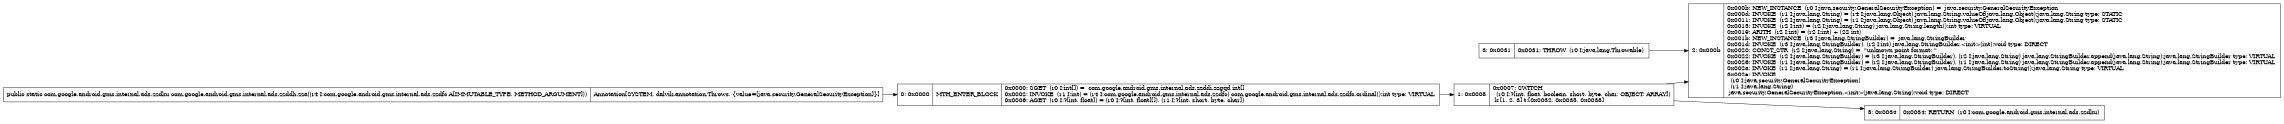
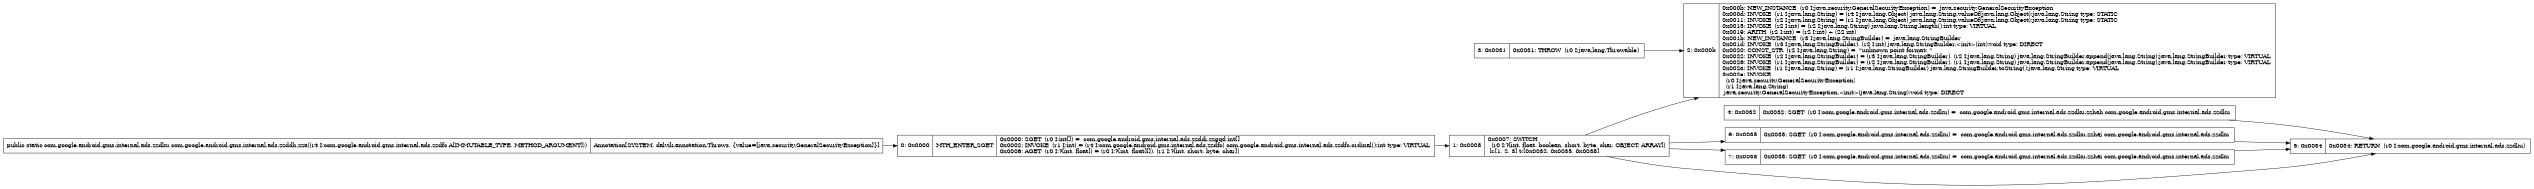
  digraph {
    rankdir=LR
    node [shape=record]
-   n1 [label="{0\:\ 0x0000|MTH_ENTER_BLOCK\l|0x0000: SGET  (r0 I:int[]) =  com.google.android.gms.internal.ads.zzddi.zzgqd int[] \l0x0002: INVOKE  (r1 I:int) = (r4 I:com.google.android.gms.internal.ads.zzdfc) com.google.android.gms.internal.ads.zzdfc.ordinal():int type: VIRTUAL \l0x0006: AGET  (r0 I:?[int, float]) = (r0 I:?[int, float][]), (r1 I:?[int, short, byte, char]) \l}"]
+   n1 [label="{0\:\ 0x0000|MTH_ENTER_SGET\l|0x0000: SGET  (r0 I:int[]) =  com.google.android.gms.internal.ads.zzddi.zzgqd int[] \l0x0002: INVOKE  (r1 I:int) = (r4 I:com.google.android.gms.internal.ads.zzdfc) com.google.android.gms.internal.ads.zzdfc.ordinal():int type: VIRTUAL \l0x0006: AGET  (r0 I:?[int, float]) = (r0 I:?[int, float][]), (r1 I:?[int, short, byte, char]) \l}"]
    n2 [label="{1\:\ 0x0008|0x0007: SWITCH  \l  (r0 I:?[int, float, boolean, short, byte, char, OBJECT, ARRAY])\l k:[1, 2, 3] t:[0x0032, 0x0035, 0x0038] \l}"]
    n3 [label="{2\:\ 0x000b|0x000b: NEW_INSTANCE  (r0 I:java.security.GeneralSecurityException) =  java.security.GeneralSecurityException \l0x000d: INVOKE  (r1 I:java.lang.String) = (r4 I:java.lang.Object) java.lang.String.valueOf(java.lang.Object):java.lang.String type: STATIC \l0x0011: INVOKE  (r2 I:java.lang.String) = (r1 I:java.lang.Object) java.lang.String.valueOf(java.lang.Object):java.lang.String type: STATIC \l0x0015: INVOKE  (r2 I:int) = (r2 I:java.lang.String) java.lang.String.length():int type: VIRTUAL \l0x0019: ARITH  (r2 I:int) = (r2 I:int) + (22 int) \l0x001b: NEW_INSTANCE  (r3 I:java.lang.StringBuilder) =  java.lang.StringBuilder \l0x001d: INVOKE  (r3 I:java.lang.StringBuilder), (r2 I:int) java.lang.StringBuilder.\<init\>(int):void type: DIRECT \l0x0020: CONST_STR  (r2 I:java.lang.String) =  \"unknown point format: \" \l0x0022: INVOKE  (r2 I:java.lang.StringBuilder) = (r3 I:java.lang.StringBuilder), (r2 I:java.lang.String) java.lang.StringBuilder.append(java.lang.String):java.lang.StringBuilder type: VIRTUAL \l0x0026: INVOKE  (r1 I:java.lang.StringBuilder) = (r2 I:java.lang.StringBuilder), (r1 I:java.lang.String) java.lang.StringBuilder.append(java.lang.String):java.lang.StringBuilder type: VIRTUAL \l0x002a: INVOKE  (r1 I:java.lang.String) = (r1 I:java.lang.StringBuilder) java.lang.StringBuilder.toString():java.lang.String type: VIRTUAL \l3x002e: INVOKE  \l  (r0 I:java.security.GeneralSecurityException)\l  (r1 I:java.lang.String)\l java.security.GeneralSecurityException.\<init\>(java.lang.String):void type: DIRECT \l}"]
+   n4 [label="{6\:\ 0x0035|0x0035: SGET  (r0 I:com.google.android.gms.internal.ads.zzdku) =  com.google.android.gms.internal.ads.zzdku.zzhaj com.google.android.gms.internal.ads.zzdku \l}"]
+   n5 [label="{7\:\ 0x0038|0x0038: SGET  (r0 I:com.google.android.gms.internal.ads.zzdku) =  com.google.android.gms.internal.ads.zzdku.zzhai com.google.android.gms.internal.ads.zzdku \l}"]
    n6 [label="{5\:\ 0x0034|0x0034: RETURN  (r0 I:com.google.android.gms.internal.ads.zzdku) \l}"]
+   n7 [label="{4\:\ 0x0032|0x0032: SGET  (r0 I:com.google.android.gms.internal.ads.zzdku) =  com.google.android.gms.internal.ads.zzdku.zzhah com.google.android.gms.internal.ads.zzdku \l}"]
    n8 [label="{3\:\ 0x0031|0x0031: THROW  (r0 I:java.lang.Throwable) \l}"]
    n9 [label="{public static com.google.android.gms.internal.ads.zzdku com.google.android.gms.internal.ads.zzddh.zza((r4 I:com.google.android.gms.internal.ads.zzdfc A[IMMUTABLE_TYPE, METHOD_ARGUMENT]))  | Annotation[SYSTEM, dalvik.annotation.Throws, \{value=[java.security.GeneralSecurityException]\}]\l}"]
    n1 -> n2
    n2 -> n3
+   n2 -> n4
+   n2 -> n5
    n2 -> n6
+   n4 -> n6
+   n5 -> n6
+   n7 -> n6
    n8 -> n3
    n9 -> n1
  }
